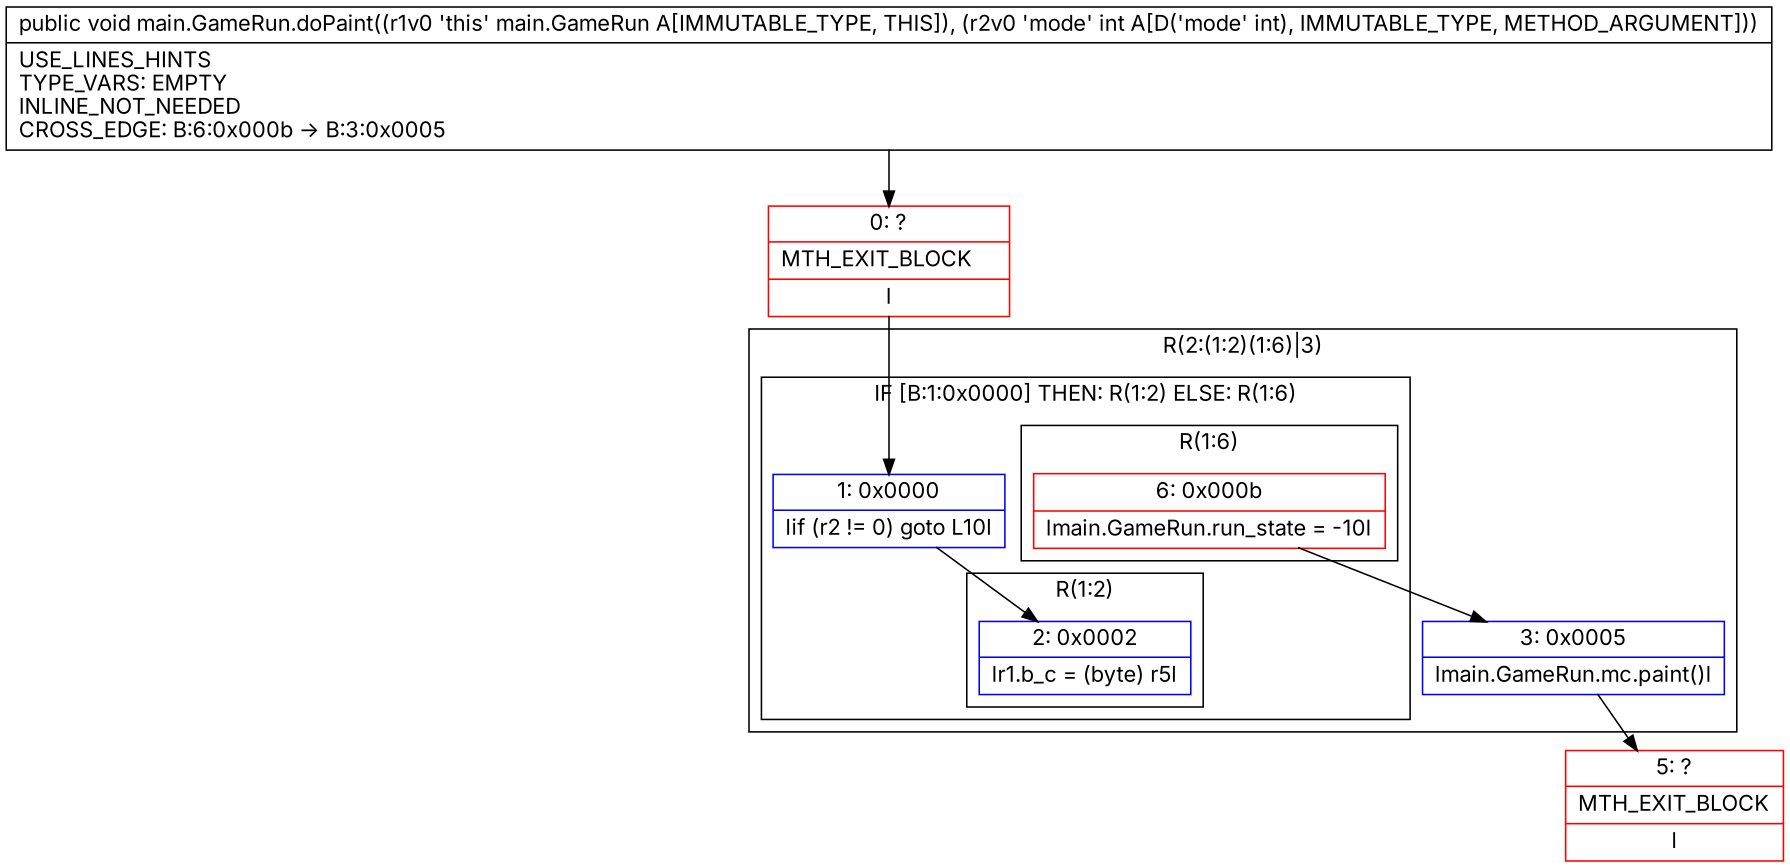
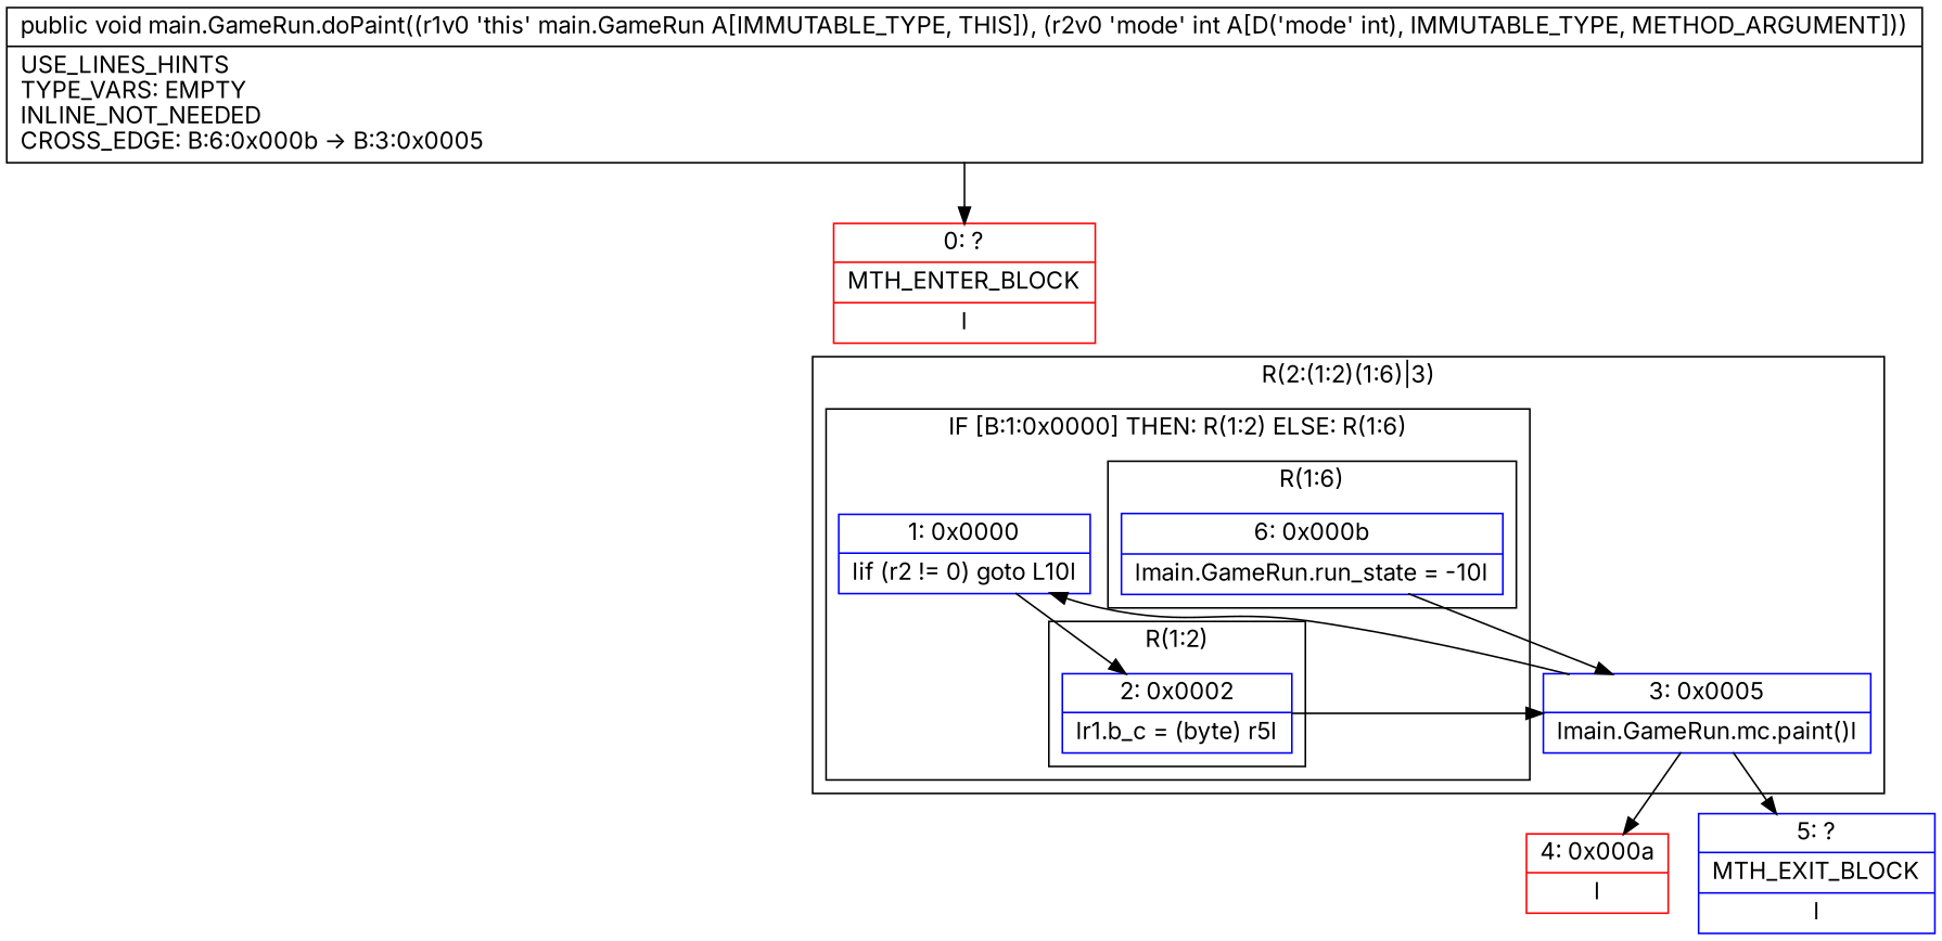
  digraph {
    fontname=Inter
    node [color=blue fontname=Inter shape=record]
    edge [fontname=Inter]
    n1 [label="{2\:\ 0x0002|lr1.b_c = (byte) r5l}"]
-   n2 [color=red label="{6\:\ 0x000b|lmain.GameRun.run_state = \-10l}"]
+   n2 [label="{6\:\ 0x000b|lmain.GameRun.run_state = \-10l}"]
    n3 [label="{1\:\ 0x0000|lif (r2 != 0) goto L10l}"]
    n4 [label="{3\:\ 0x0005|lmain.GameRun.mc.paint()l}"]
-   n6 [color=red label="{5\:\ ?|MTH_EXIT_BLOCK\l|l}"]
-   n7 [color=red label="{0\:\ ?|MTH_EXIT_BLOCK\l|l}"]
+   n5 [color=red label="{4\:\ 0x000a|l}"]
+   n6 [label="{5\:\ ?|MTH_EXIT_BLOCK\l|l}"]
+   n7 [color=red label="{0\:\ ?|MTH_ENTER_BLOCK\l|l}"]
    n8 [label="{public void main.GameRun.doPaint((r1v0 'this' main.GameRun A[IMMUTABLE_TYPE, THIS]), (r2v0 'mode' int A[D('mode' int), IMMUTABLE_TYPE, METHOD_ARGUMENT]))  | USE_LINES_HINTS\lTYPE_VARS: EMPTY\lINLINE_NOT_NEEDED\lCROSS_EDGE: B:6:0x000b \-\> B:3:0x0005\l}" color=""]
    subgraph cluster_1 {
      label="R(2:(1:2)(1:6)|3)"
      n4
      subgraph cluster_2 {
        label="IF [B:1:0x0000] THEN: R(1:2) ELSE: R(1:6)"
        n3
        subgraph cluster_3 {
          label="R(1:2)"
          n1
        }
        subgraph cluster_4 {
          label="R(1:6)"
          n2
        }
      }
    }
+   n1 -> n4
    n2 -> n4
    n3 -> n1
+   n4 -> n5
    n4 -> n6
-   n7 -> n3
+   n4 -> n3
    n8 -> n7
  }
